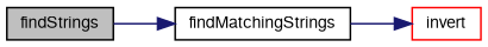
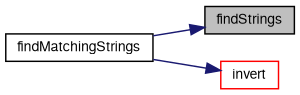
  digraph {
    rankdir=LR
    node [color=black fontname=FreeSans fontsize=10 shape=record]
    edge [color=midnightblue fontname=FreeSans fontsize=10 labelfontname=FreeSans labelfontsize=10 style=solid]
    n1 [fillcolor=grey75 fontcolor=black height=0.2 label=findStrings style=filled width=0.4]
    n2 [height=0.2 label=findMatchingStrings width=0.4]
    n3 [color=red height=0.2 label=invert width=0.4]
-   n1 -> n2
+   n2 -> n1
    n2 -> n3
  }
